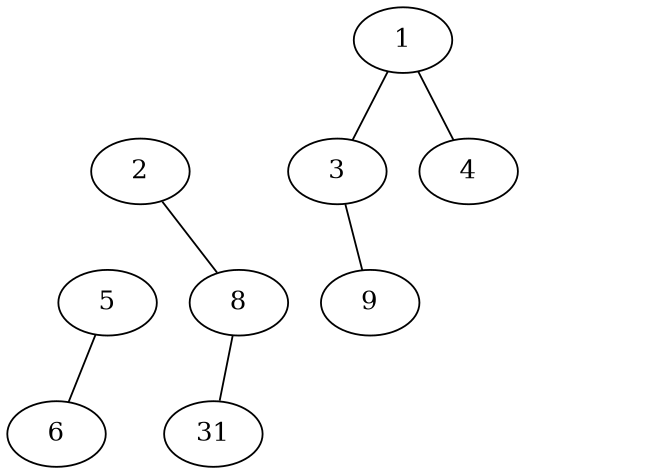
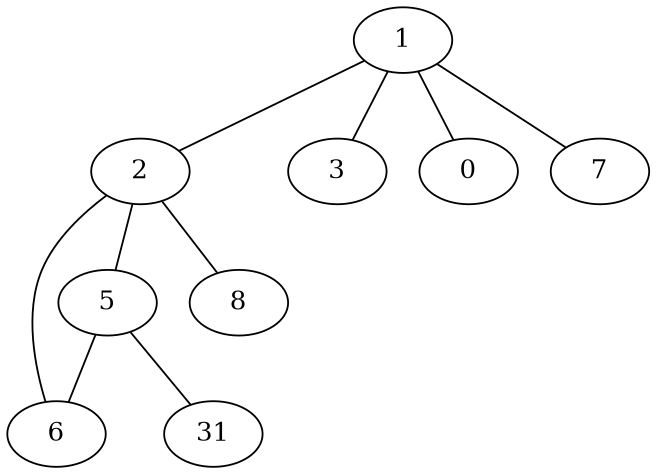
  graph {
    node [chem=C]
    edge [valence=1]
    1
    2
    3
-   4 [chem=O]
+   4 [chem=O label=0]
+   7 [chem=H]
    5
    6 [chem=O]
    8 [chem=H]
-   9 [chem=H]
    n10 [chem=H label=31]
+   1 -- 2
    1 -- 3
    1 -- 4
+   1 -- 7
+   2 -- 5
+   2 -- 6
    2 -- 8
-   3 -- 9
    5 -- 6
-   8 -- n10
+   5 -- n10
  }
